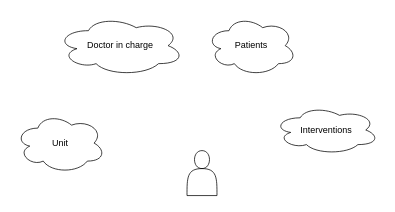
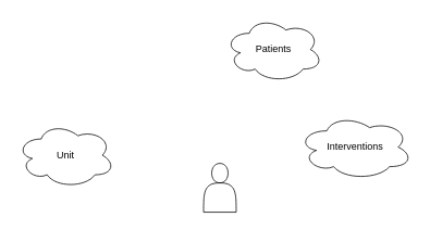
  <mxCell id="0" />
  <mxCell id="1" parent="0" />
  <mxCell id="2" value="Unit" style="ellipse;shape=cloud;whiteSpace=wrap;html=1;" parent="1" vertex="1"><mxGeometry x="20" y="150" width="120" height="80" as="geometry" /></mxCell>
- <mxCell id="3" value="Doctor in charge" style="ellipse;shape=cloud;whiteSpace=wrap;html=1;" parent="1" vertex="1"><mxGeometry x="75" y="20" width="170" height="80" as="geometry" /></mxCell>
  <mxCell id="4" value="" style="shape=actor;whiteSpace=wrap;html=1;" parent="1" vertex="1"><mxGeometry x="249" y="200" width="40" height="60" as="geometry" /></mxCell>
- <mxCell id="5" value="Interventions" style="ellipse;shape=cloud;whiteSpace=wrap;html=1;" parent="1" vertex="1"><mxGeometry x="365" y="140" width="140" height="65" as="geometry" /></mxCell>
+ <mxCell id="5" value="Interventions" style="ellipse;shape=cloud;whiteSpace=wrap;html=1;" parent="1" vertex="1"><mxGeometry x="365" y="140" width="140" height="80" as="geometry" /></mxCell>
  <mxCell id="6" value="Patients" style="ellipse;shape=cloud;whiteSpace=wrap;html=1;" parent="1" vertex="1"><mxGeometry x="275" y="20" width="120" height="80" as="geometry" /></mxCell>
